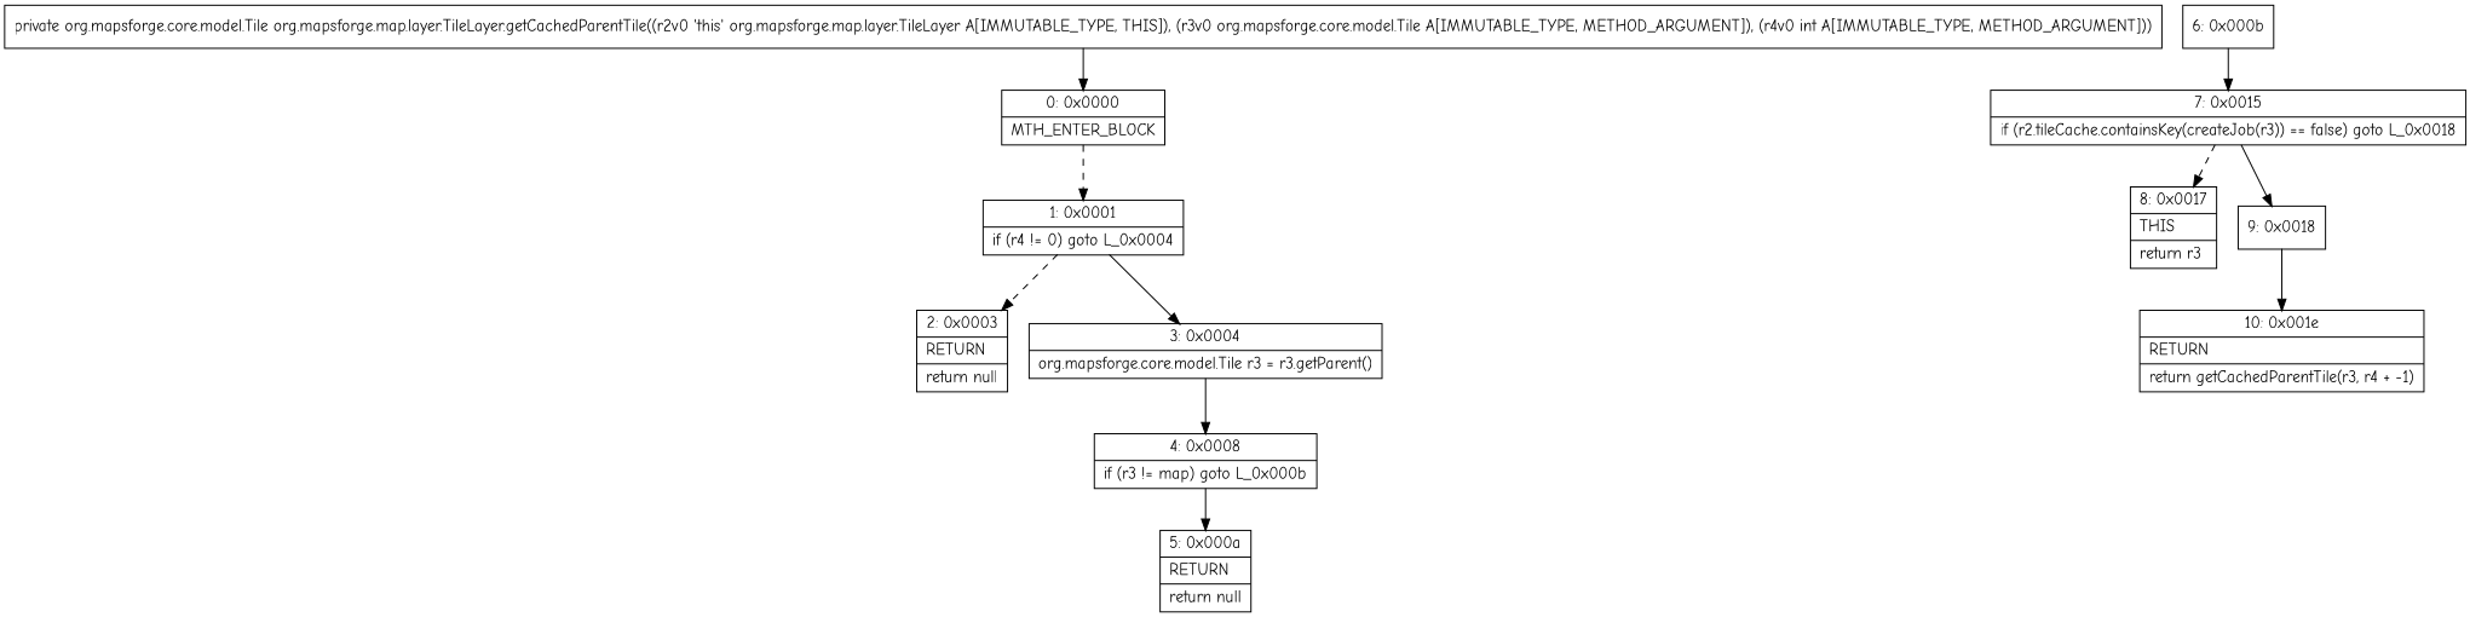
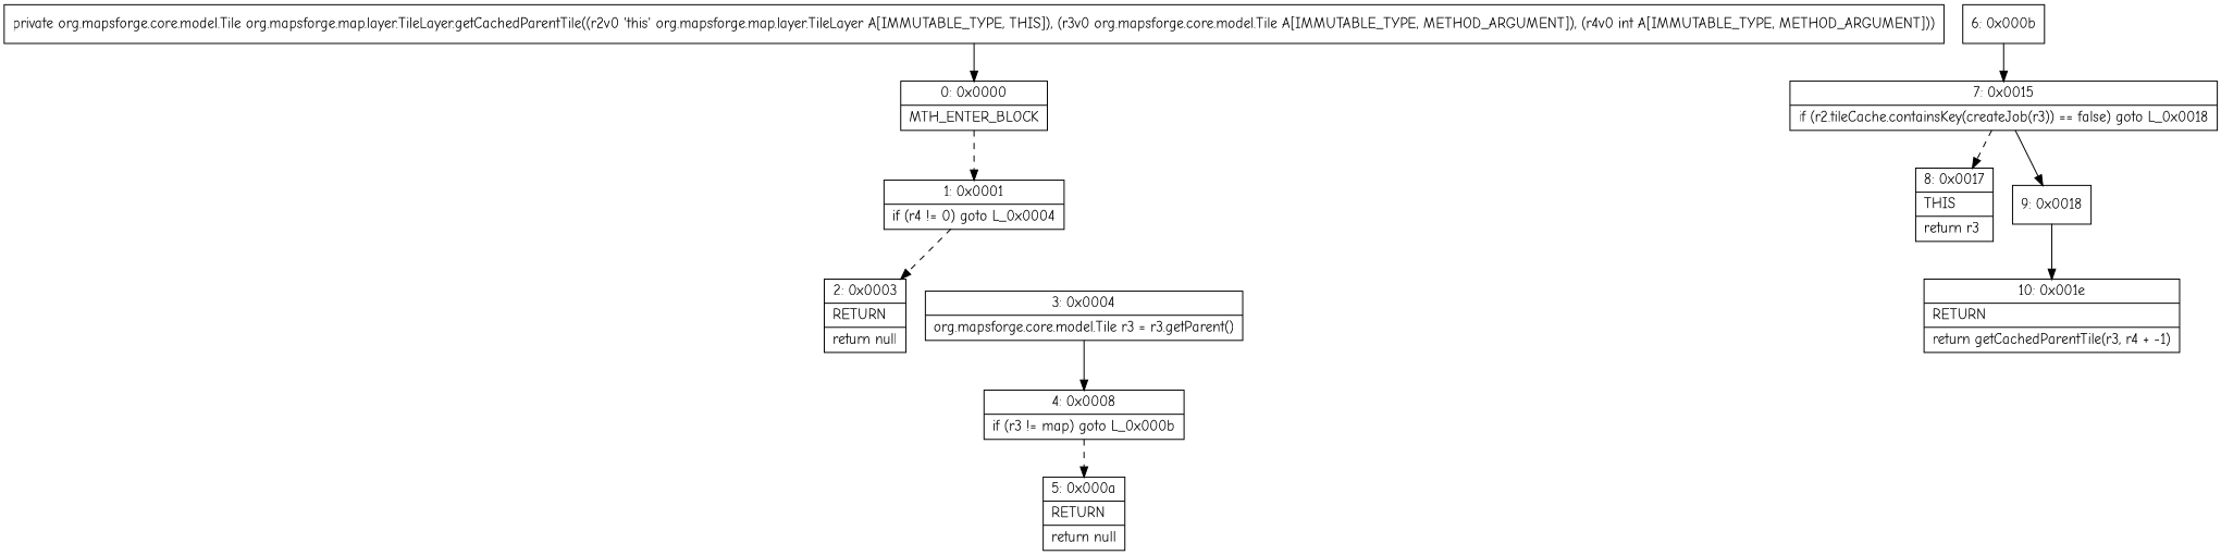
  digraph {
    fontname="Comic Neue"
    node [fontname="Comic Neue" shape=record]
    edge [fontname="Comic Neue"]
    n1 [label="{0\:\ 0x0000|MTH_ENTER_BLOCK\l}"]
    n2 [label="{1\:\ 0x0001|if (r4 != 0) goto L_0x0004\l}"]
    n3 [label="{2\:\ 0x0003|RETURN\l|return null\l}"]
    n4 [label="{3\:\ 0x0004|org.mapsforge.core.model.Tile r3 = r3.getParent()\l}"]
    n5 [label="{4\:\ 0x0008|if (r3 != map) goto L_0x000b\l}"]
    n6 [label="{5\:\ 0x000a|RETURN\l|return null\l}"]
    n7 [label="{6\:\ 0x000b}"]
    n8 [label="{7\:\ 0x0015|if (r2.tileCache.containsKey(createJob(r3)) == false) goto L_0x0018\l}"]
    n9 [label="{8\:\ 0x0017|THIS\l|return r3\l}"]
    n10 [label="{9\:\ 0x0018}"]
    n11 [label="{10\:\ 0x001e|RETURN\l|return getCachedParentTile(r3, r4 + \-1)\l}"]
    n12 [label="{private org.mapsforge.core.model.Tile org.mapsforge.map.layer.TileLayer.getCachedParentTile((r2v0 'this' org.mapsforge.map.layer.TileLayer A[IMMUTABLE_TYPE, THIS]), (r3v0 org.mapsforge.core.model.Tile A[IMMUTABLE_TYPE, METHOD_ARGUMENT]), (r4v0 int A[IMMUTABLE_TYPE, METHOD_ARGUMENT])) }"]
    n1 -> n2 [style=dashed]
    n2 -> n3 [style=dashed]
-   n2 -> n4
    n4 -> n5
-   n5 -> n6 [style=solid]
+   n5 -> n6 [style=dashed]
    n7 -> n8
    n8 -> n9 [style=dashed]
    n8 -> n10
    n10 -> n11
    n12 -> n1
  }
